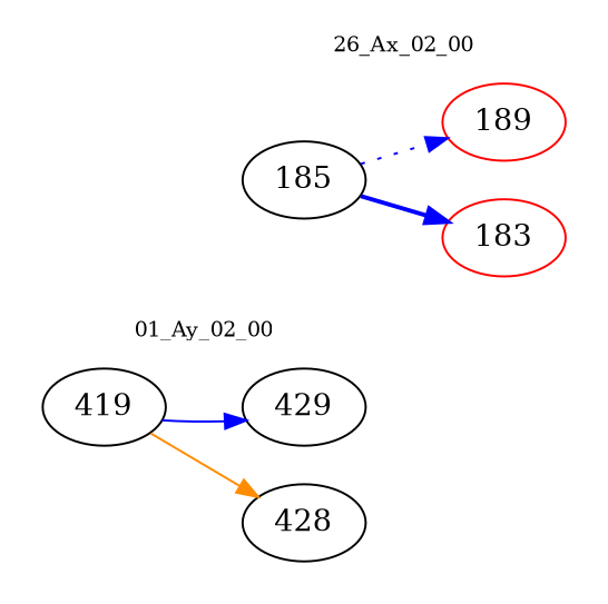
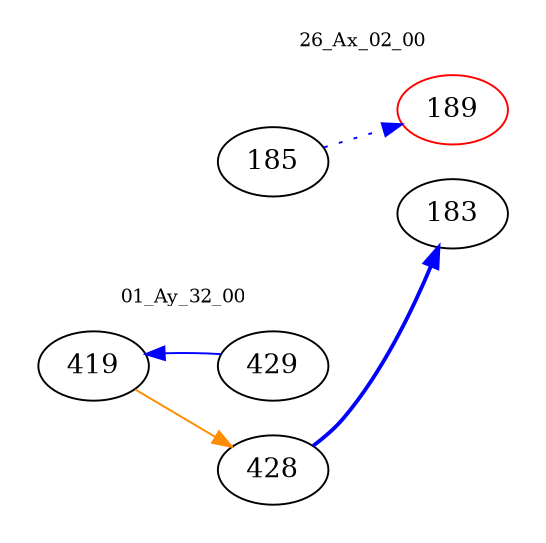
  digraph {
    rankdir=LR
    node [color=black]
    edge [color=blue style=solid]
    n1 [label=185]
-   n2 [color=red label=183]
+   n2 [label=183]
    n3 [color=red label=189]
    n4 [label=419]
    n5 [label=428]
    n6 [label=429]
    subgraph cluster_1 {
      color=white
      fontsize=10
      label="26_Ax_02_00"
      n1
      n2
      n3
    }
    subgraph cluster_2 {
      color=white
      fontsize=10
-     label="01_Ay_02_00"
+     label="01_Ay_32_00"
      n4
      n5
      n6
    }
-   n1 -> n2 [style=bold]
+   n5 -> n2 [style=bold]
    n1 -> n3 [style=dotted]
    n4 -> n5 [color=darkorange]
-   n4 -> n6
+   n6 -> n4
  }
